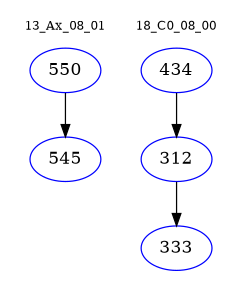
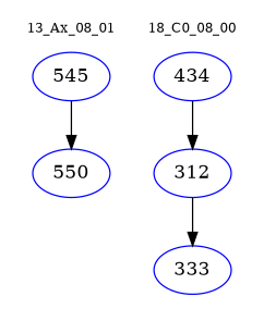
  digraph {
    node [color=blue]
    edge [color=black]
    n1 [label=550]
    n2 [label=545]
    n3 [label=434]
    n4 [label=312]
    n5 [label=333]
    subgraph cluster_1 {
      color=white
      fontsize=10
      label="13_Ax_08_01"
      n1
      n2
    }
    subgraph cluster_2 {
      color=white
      fontsize=10
      label="18_C0_08_00"
      n3
      n4
      n5
    }
-   n1 -> n2
+   n2 -> n1
    n3 -> n4
    n4 -> n5
  }
